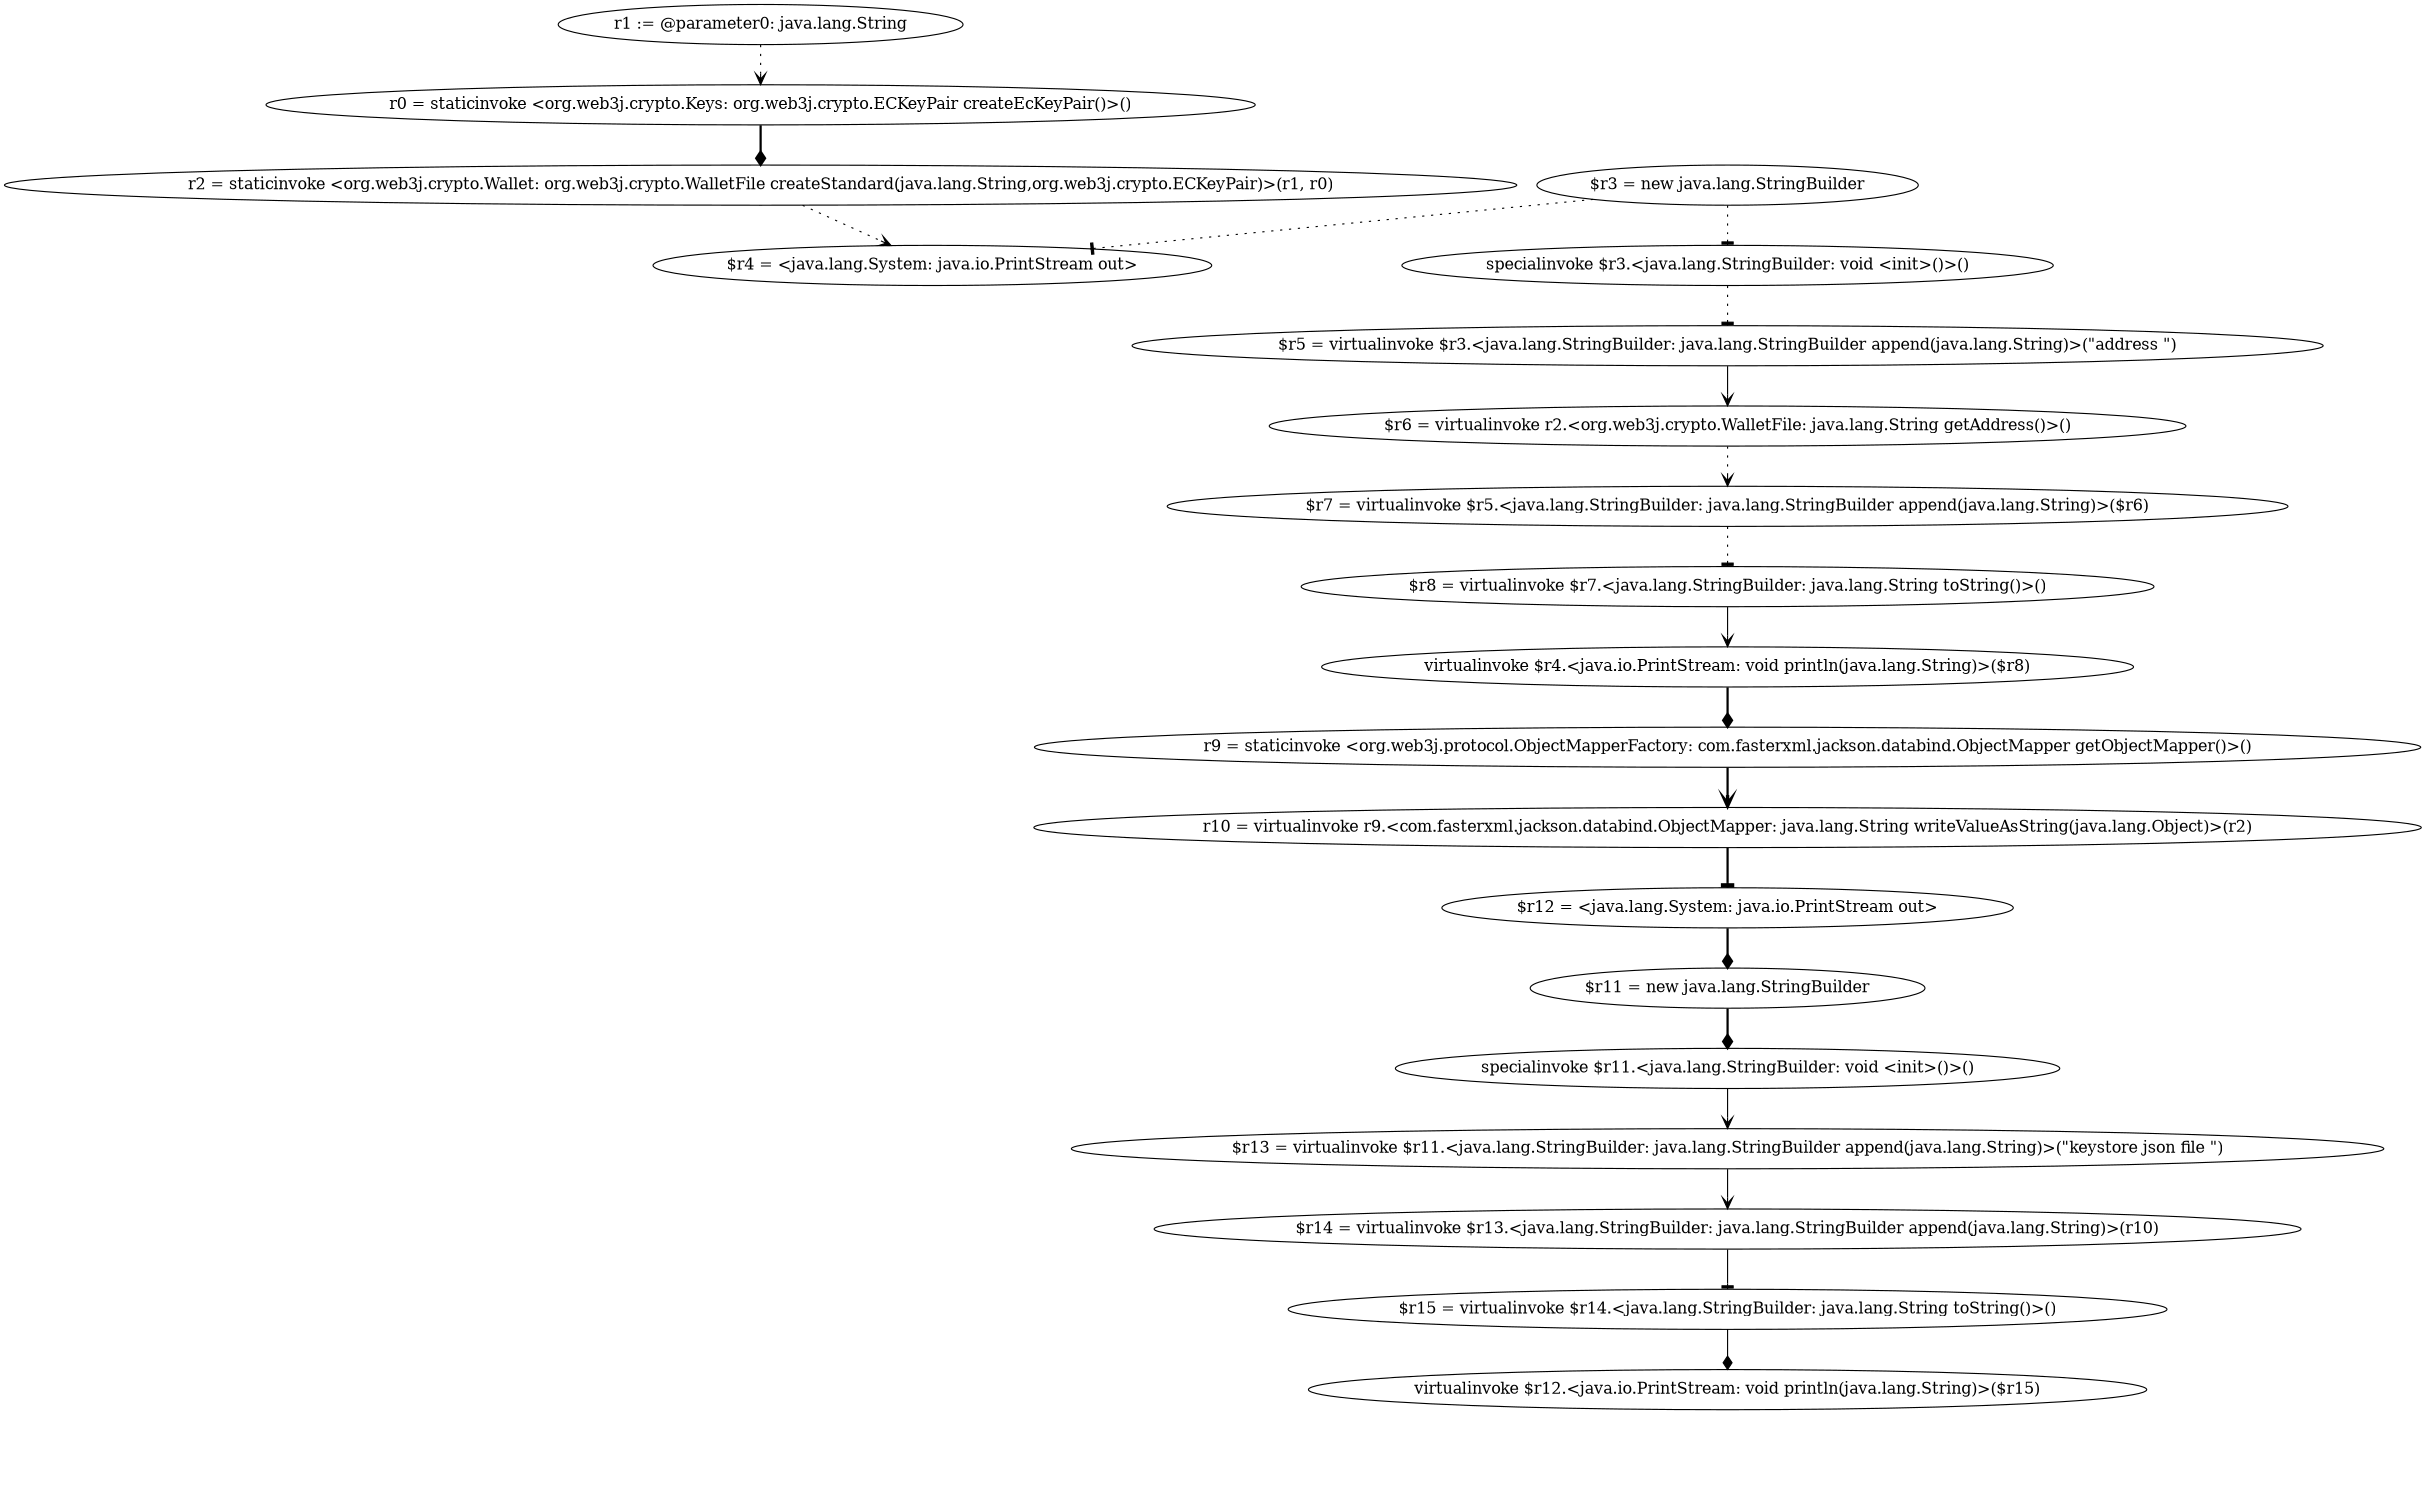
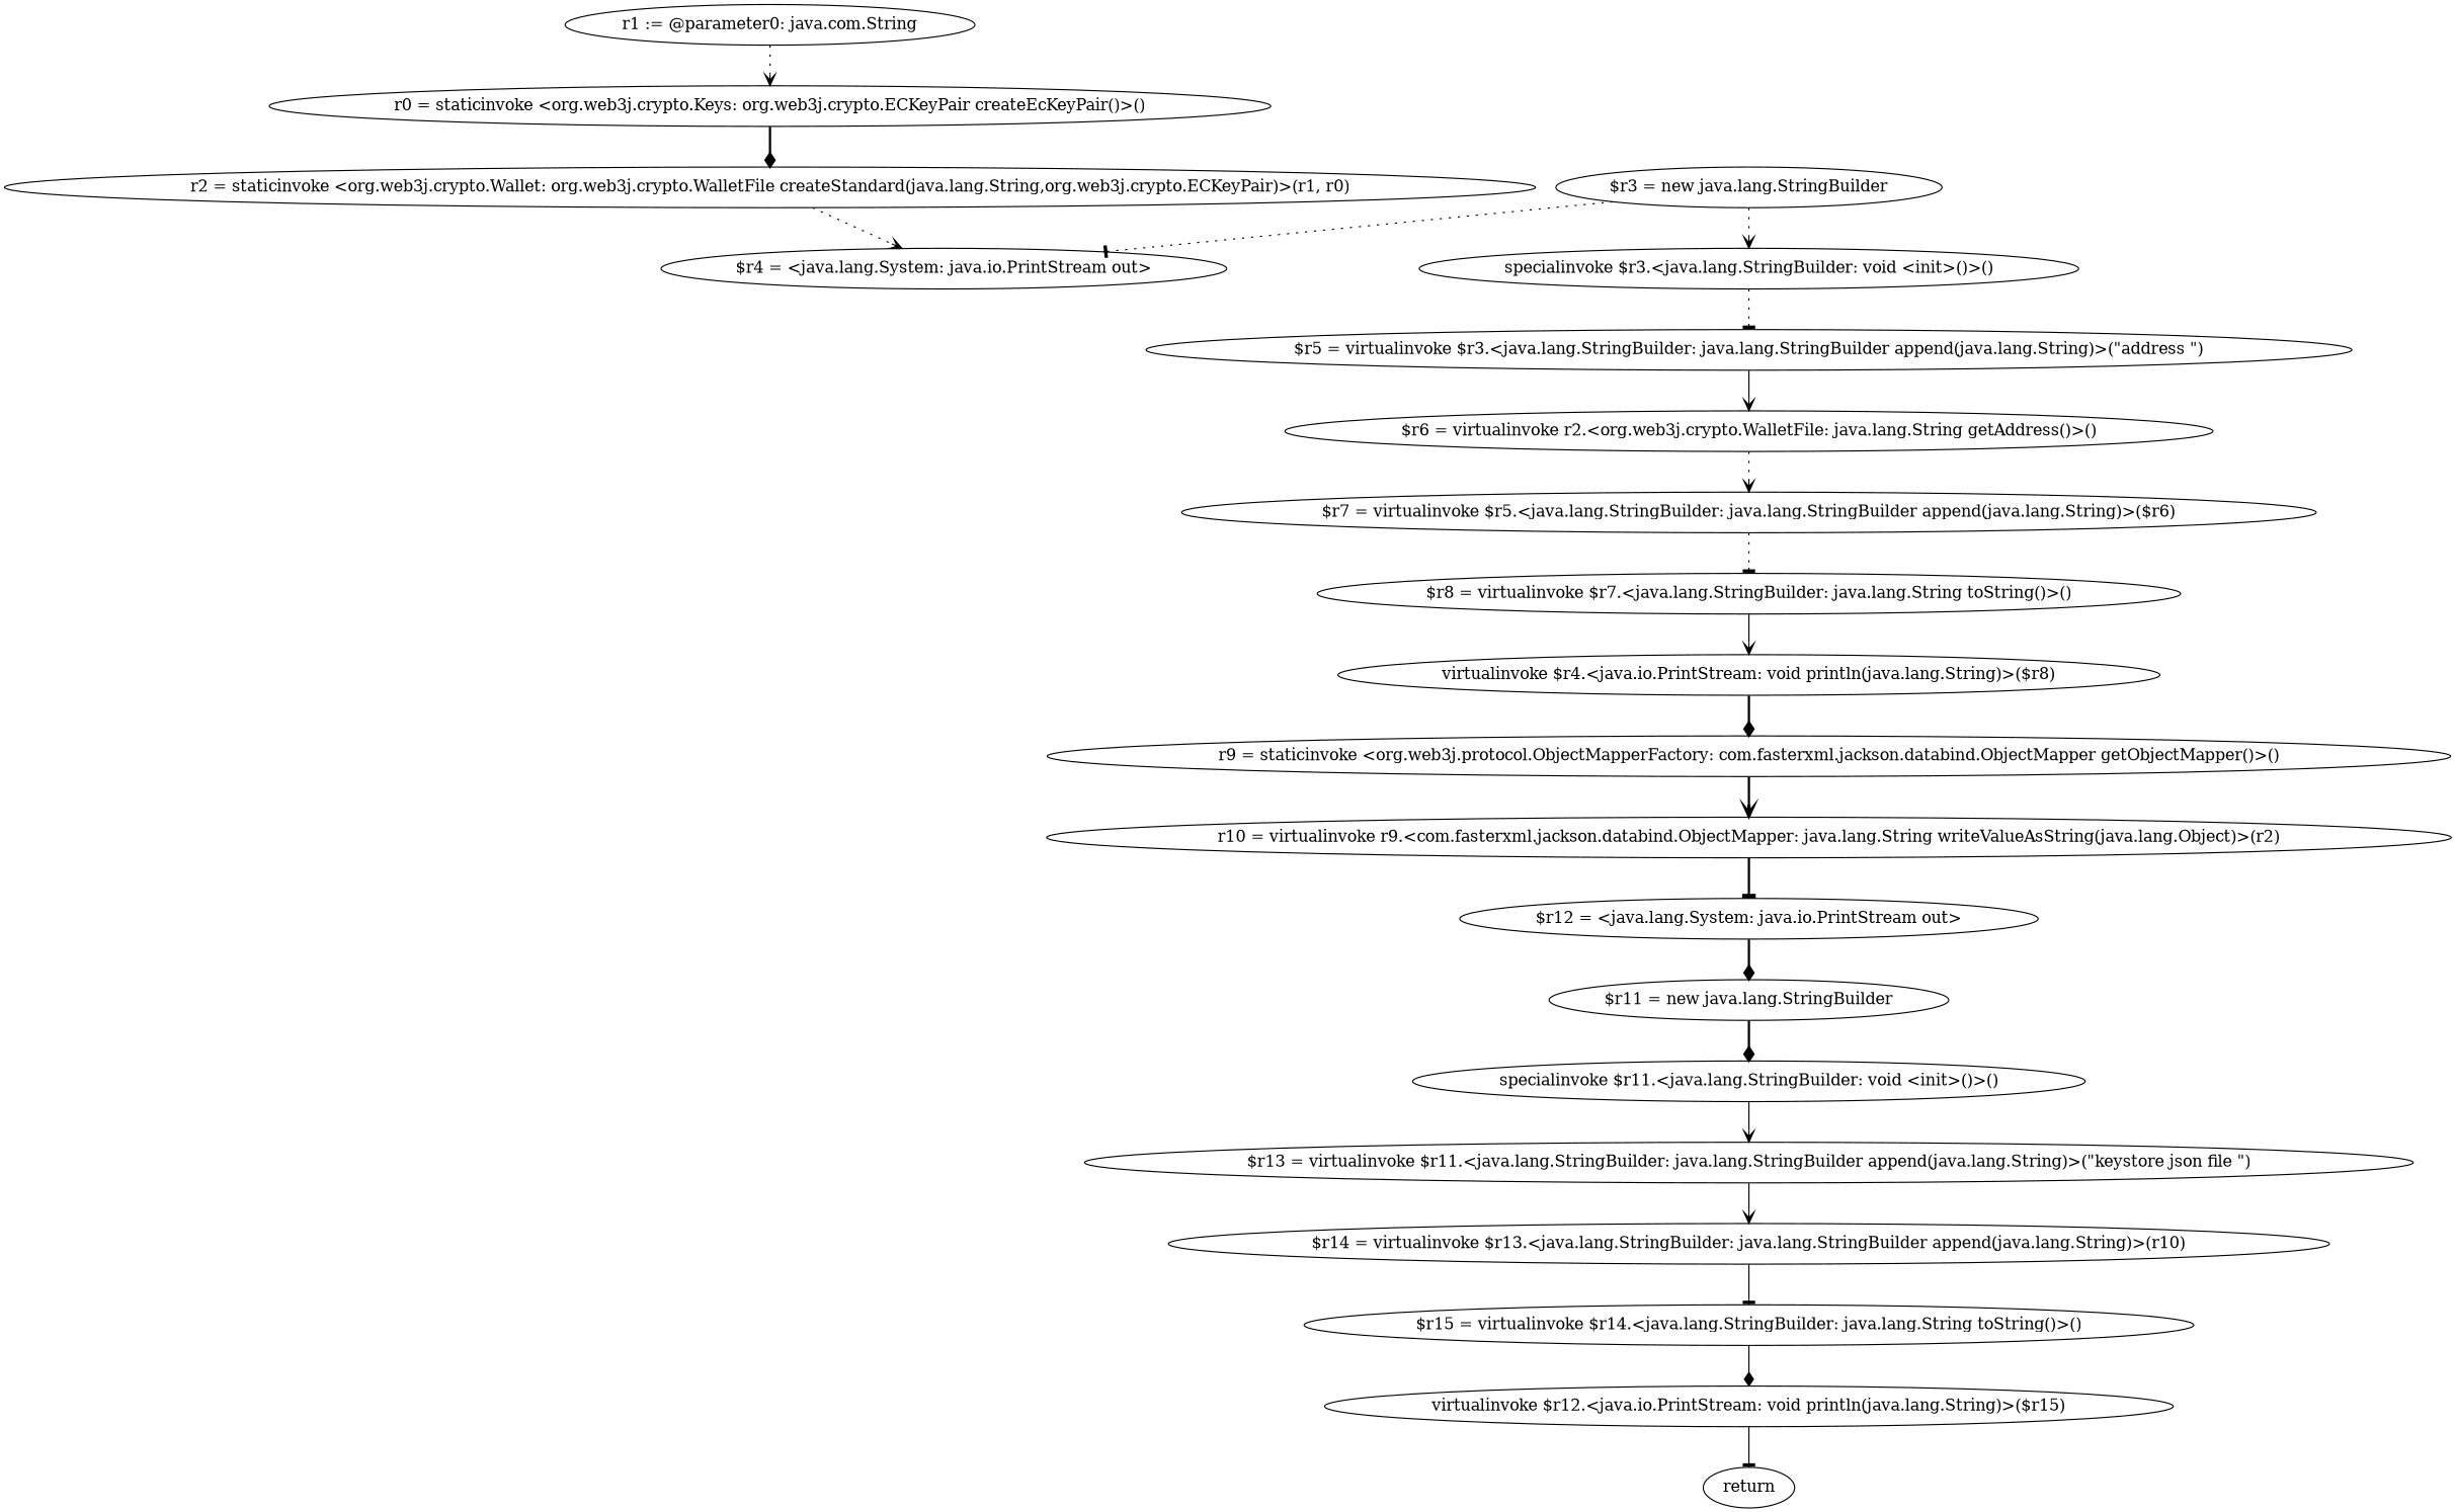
  digraph {
    edge [arrowhead=vee style=dotted]
-   "r1 := @parameter0: java.lang.String"
+   "r1 := @parameter0: java.lang.String" [label="r1 := @parameter0: java.com.String"]
    "r0 = staticinvoke <org.web3j.crypto.Keys: org.web3j.crypto.ECKeyPair createEcKeyPair()>()"
    "r2 = staticinvoke <org.web3j.crypto.Wallet: org.web3j.crypto.WalletFile createStandard(java.lang.String,org.web3j.crypto.ECKeyPair)>(r1, r0)"
    "$r4 = <java.lang.System: java.io.PrintStream out>"
    "$r3 = new java.lang.StringBuilder"
    "specialinvoke $r3.<java.lang.StringBuilder: void <init>()>()"
    "$r5 = virtualinvoke $r3.<java.lang.StringBuilder: java.lang.StringBuilder append(java.lang.String)>(\"address \")"
    "$r6 = virtualinvoke r2.<org.web3j.crypto.WalletFile: java.lang.String getAddress()>()"
    "$r7 = virtualinvoke $r5.<java.lang.StringBuilder: java.lang.StringBuilder append(java.lang.String)>($r6)"
    "$r8 = virtualinvoke $r7.<java.lang.StringBuilder: java.lang.String toString()>()"
    "virtualinvoke $r4.<java.io.PrintStream: void println(java.lang.String)>($r8)"
    "r9 = staticinvoke <org.web3j.protocol.ObjectMapperFactory: com.fasterxml.jackson.databind.ObjectMapper getObjectMapper()>()"
    "r10 = virtualinvoke r9.<com.fasterxml.jackson.databind.ObjectMapper: java.lang.String writeValueAsString(java.lang.Object)>(r2)"
    "$r12 = <java.lang.System: java.io.PrintStream out>"
    "$r11 = new java.lang.StringBuilder"
    "specialinvoke $r11.<java.lang.StringBuilder: void <init>()>()"
    "$r13 = virtualinvoke $r11.<java.lang.StringBuilder: java.lang.StringBuilder append(java.lang.String)>(\"keystore json file \")"
    "$r14 = virtualinvoke $r13.<java.lang.StringBuilder: java.lang.StringBuilder append(java.lang.String)>(r10)"
    "$r15 = virtualinvoke $r14.<java.lang.StringBuilder: java.lang.String toString()>()"
    "virtualinvoke $r12.<java.io.PrintStream: void println(java.lang.String)>($r15)"
+   return
    "r1 := @parameter0: java.lang.String" -> "r0 = staticinvoke <org.web3j.crypto.Keys: org.web3j.crypto.ECKeyPair createEcKeyPair()>()"
    "r0 = staticinvoke <org.web3j.crypto.Keys: org.web3j.crypto.ECKeyPair createEcKeyPair()>()" -> "r2 = staticinvoke <org.web3j.crypto.Wallet: org.web3j.crypto.WalletFile createStandard(java.lang.String,org.web3j.crypto.ECKeyPair)>(r1, r0)" [arrowhead=diamond style=bold]
    "r2 = staticinvoke <org.web3j.crypto.Wallet: org.web3j.crypto.WalletFile createStandard(java.lang.String,org.web3j.crypto.ECKeyPair)>(r1, r0)" -> "$r4 = <java.lang.System: java.io.PrintStream out>"
    "$r3 = new java.lang.StringBuilder" -> "$r4 = <java.lang.System: java.io.PrintStream out>" [arrowhead=tee]
-   "$r3 = new java.lang.StringBuilder" -> "specialinvoke $r3.<java.lang.StringBuilder: void <init>()>()" [arrowhead=tee]
+   "$r3 = new java.lang.StringBuilder" -> "specialinvoke $r3.<java.lang.StringBuilder: void <init>()>()"
    "specialinvoke $r3.<java.lang.StringBuilder: void <init>()>()" -> "$r5 = virtualinvoke $r3.<java.lang.StringBuilder: java.lang.StringBuilder append(java.lang.String)>(\"address \")" [arrowhead=tee]
    "$r5 = virtualinvoke $r3.<java.lang.StringBuilder: java.lang.StringBuilder append(java.lang.String)>(\"address \")" -> "$r6 = virtualinvoke r2.<org.web3j.crypto.WalletFile: java.lang.String getAddress()>()" [style=solid]
    "$r6 = virtualinvoke r2.<org.web3j.crypto.WalletFile: java.lang.String getAddress()>()" -> "$r7 = virtualinvoke $r5.<java.lang.StringBuilder: java.lang.StringBuilder append(java.lang.String)>($r6)"
    "$r7 = virtualinvoke $r5.<java.lang.StringBuilder: java.lang.StringBuilder append(java.lang.String)>($r6)" -> "$r8 = virtualinvoke $r7.<java.lang.StringBuilder: java.lang.String toString()>()" [arrowhead=tee]
    "$r8 = virtualinvoke $r7.<java.lang.StringBuilder: java.lang.String toString()>()" -> "virtualinvoke $r4.<java.io.PrintStream: void println(java.lang.String)>($r8)" [style=solid]
    "virtualinvoke $r4.<java.io.PrintStream: void println(java.lang.String)>($r8)" -> "r9 = staticinvoke <org.web3j.protocol.ObjectMapperFactory: com.fasterxml.jackson.databind.ObjectMapper getObjectMapper()>()" [arrowhead=diamond style=bold]
    "r9 = staticinvoke <org.web3j.protocol.ObjectMapperFactory: com.fasterxml.jackson.databind.ObjectMapper getObjectMapper()>()" -> "r10 = virtualinvoke r9.<com.fasterxml.jackson.databind.ObjectMapper: java.lang.String writeValueAsString(java.lang.Object)>(r2)" [style=bold]
    "r10 = virtualinvoke r9.<com.fasterxml.jackson.databind.ObjectMapper: java.lang.String writeValueAsString(java.lang.Object)>(r2)" -> "$r12 = <java.lang.System: java.io.PrintStream out>" [arrowhead=tee style=bold]
    "$r12 = <java.lang.System: java.io.PrintStream out>" -> "$r11 = new java.lang.StringBuilder" [arrowhead=diamond style=bold]
    "$r11 = new java.lang.StringBuilder" -> "specialinvoke $r11.<java.lang.StringBuilder: void <init>()>()" [arrowhead=diamond style=bold]
    "specialinvoke $r11.<java.lang.StringBuilder: void <init>()>()" -> "$r13 = virtualinvoke $r11.<java.lang.StringBuilder: java.lang.StringBuilder append(java.lang.String)>(\"keystore json file \")" [style=solid]
    "$r13 = virtualinvoke $r11.<java.lang.StringBuilder: java.lang.StringBuilder append(java.lang.String)>(\"keystore json file \")" -> "$r14 = virtualinvoke $r13.<java.lang.StringBuilder: java.lang.StringBuilder append(java.lang.String)>(r10)" [style=solid]
    "$r14 = virtualinvoke $r13.<java.lang.StringBuilder: java.lang.StringBuilder append(java.lang.String)>(r10)" -> "$r15 = virtualinvoke $r14.<java.lang.StringBuilder: java.lang.String toString()>()" [arrowhead=tee style=solid]
    "$r15 = virtualinvoke $r14.<java.lang.StringBuilder: java.lang.String toString()>()" -> "virtualinvoke $r12.<java.io.PrintStream: void println(java.lang.String)>($r15)" [arrowhead=diamond style=solid]
+   "virtualinvoke $r12.<java.io.PrintStream: void println(java.lang.String)>($r15)" -> return [arrowhead=tee style=solid]
  }
